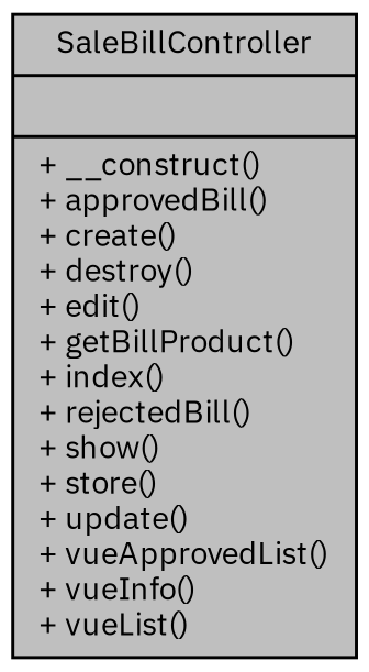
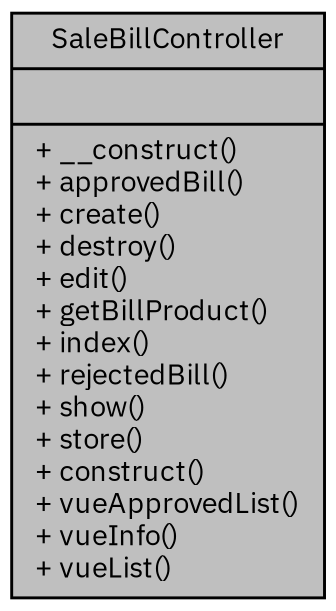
  digraph {
    fontname="IBM Plex Sans"
-   n1 [color=black fillcolor=grey75 fontcolor=black fontname="IBM Plex Sans" fontsize=10 height=0.2 label="{SaleBillController\n||+ __construct()\l+ approvedBill()\l+ create()\l+ destroy()\l+ edit()\l+ getBillProduct()\l+ index()\l+ rejectedBill()\l+ show()\l+ store()\l+ update()\l+ vueApprovedList()\l+ vueInfo()\l+ vueList()\l}" shape=record style=filled width=0.4]
+   n1 [color=black fillcolor=grey75 fontcolor=black fontname="IBM Plex Sans" fontsize=10 height=0.2 label="{SaleBillController\n||+ __construct()\l+ approvedBill()\l+ create()\l+ destroy()\l+ edit()\l+ getBillProduct()\l+ index()\l+ rejectedBill()\l+ show()\l+ store()\l+ construct()\l+ vueApprovedList()\l+ vueInfo()\l+ vueList()\l}" shape=record style=filled width=0.4]
  }
